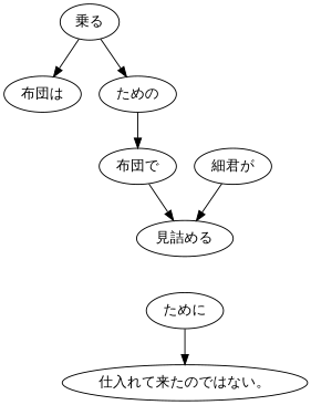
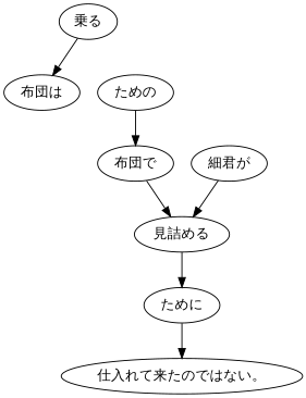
  digraph {
    n1 [label="布団は"]
    n2 [label="乗る"]
    n3 [label="ための"]
    n4 [label="布団で"]
    n5 [label="見詰める"]
    n6 [label="ために"]
    n7 [label="仕入れて来たのではない。"]
    n8 [label="細君が"]
    n2 -> n1
-   n2 -> n3
    n3 -> n4
    n4 -> n5
+   n5 -> n6
    n6 -> n7
    n8 -> n5
  }
